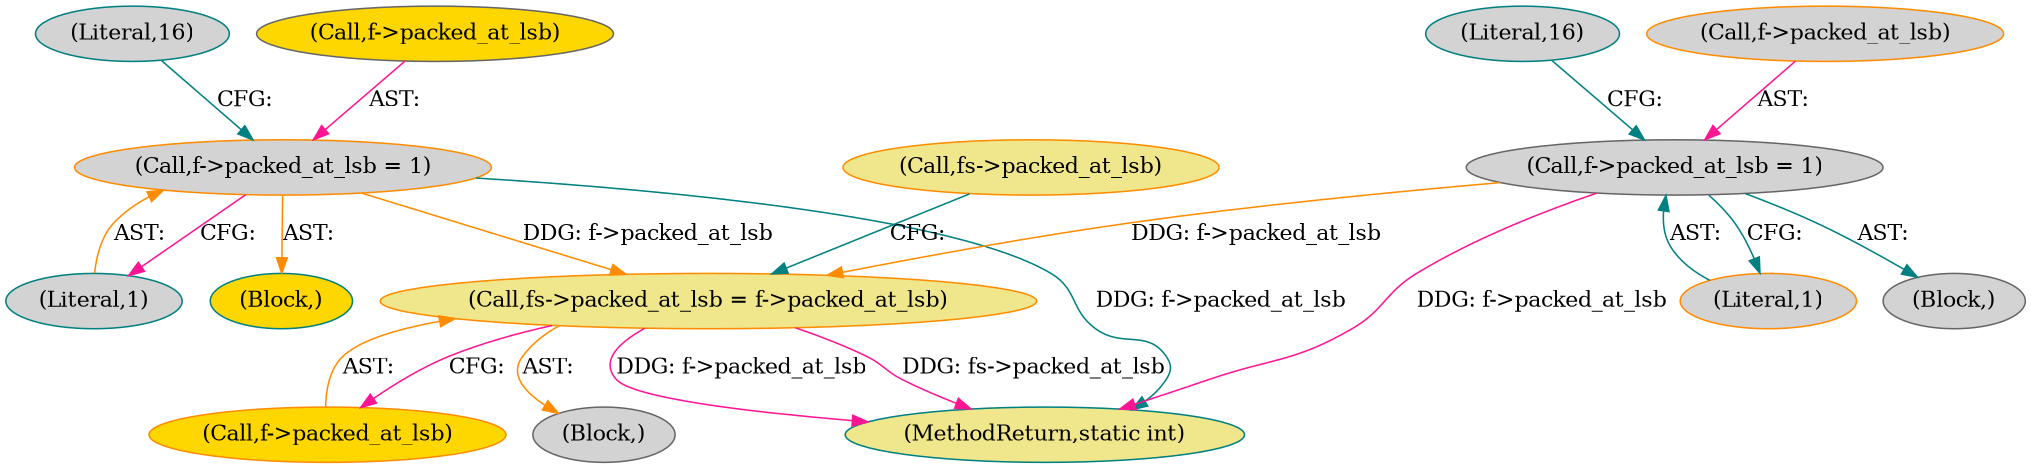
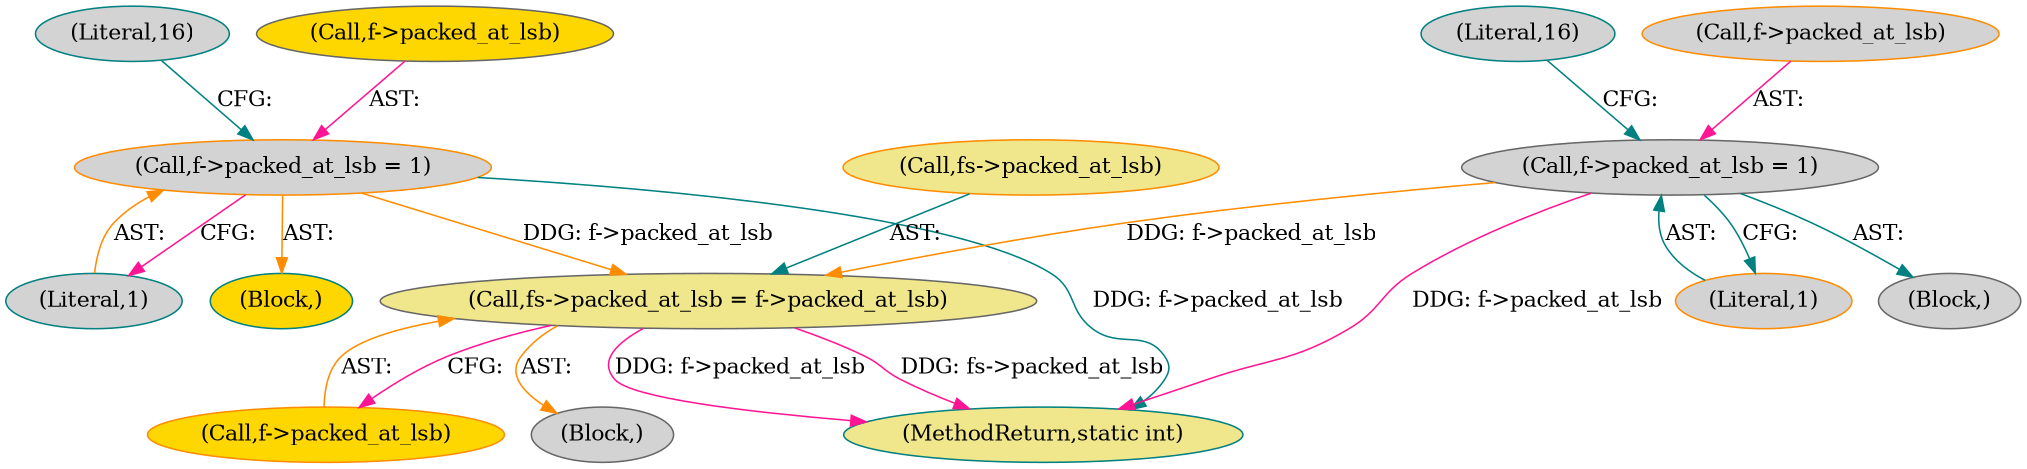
  digraph {
    node [color=gray40 fillcolor=lightgrey style=filled]
    edge [color=deeppink]
-   n1 [color=darkorange fillcolor=khaki label="(Call,fs->packed_at_lsb = f->packed_at_lsb)"]
+   n1 [fillcolor=khaki label="(Call,fs->packed_at_lsb = f->packed_at_lsb)"]
    n2 [color=darkorange fillcolor=gold label="(Call,f->packed_at_lsb)"]
    n3 [color=teal fillcolor=khaki label="(MethodReturn,static int)"]
    n4 [label="(Block,)"]
    n5 [color=darkorange label="(Call,f->packed_at_lsb = 1)"]
    n6 [color=teal fillcolor=gold label="(Block,)"]
    n7 [color=teal label="(Literal,1)"]
    n8 [label="(Call,f->packed_at_lsb = 1)"]
    n9 [color=darkorange label="(Literal,1)"]
    n10 [label="(Block,)"]
    n11 [color=teal label="(Literal,16)"]
    n12 [color=teal label="(Literal,16)"]
    n13 [color=darkorange label="(Call,f->packed_at_lsb)"]
    n14 [fillcolor=gold label="(Call,f->packed_at_lsb)"]
    n15 [color=darkorange fillcolor=khaki label="(Call,fs->packed_at_lsb)"]
    n1 -> n2 [label="CFG: "]
    n1 -> n3 [label="DDG: f->packed_at_lsb"]
    n1 -> n3 [label="DDG: fs->packed_at_lsb"]
    n1 -> n4 [color=darkorange label="AST: "]
    n2 -> n1 [color=darkorange label="AST: "]
    n5 -> n1 [color=darkorange label="DDG: f->packed_at_lsb"]
    n5 -> n3 [color=teal label="DDG: f->packed_at_lsb"]
    n5 -> n6 [color=darkorange label="AST: "]
    n5 -> n7 [label="CFG: "]
    n7 -> n5 [color=darkorange label="AST: "]
    n8 -> n1 [color=darkorange label="DDG: f->packed_at_lsb"]
    n8 -> n3 [label="DDG: f->packed_at_lsb"]
    n8 -> n9 [color=teal label="CFG: "]
    n8 -> n10 [color=teal label="AST: "]
    n9 -> n8 [color=teal label="AST: "]
    n11 -> n8 [color=teal label="CFG: "]
    n12 -> n5 [color=teal label="CFG: "]
    n13 -> n8 [label="AST: "]
    n14 -> n5 [label="AST: "]
-   n15 -> n1 [color=teal label="CFG: "]
+   n15 -> n1 [color=teal label="AST: "]
  }
